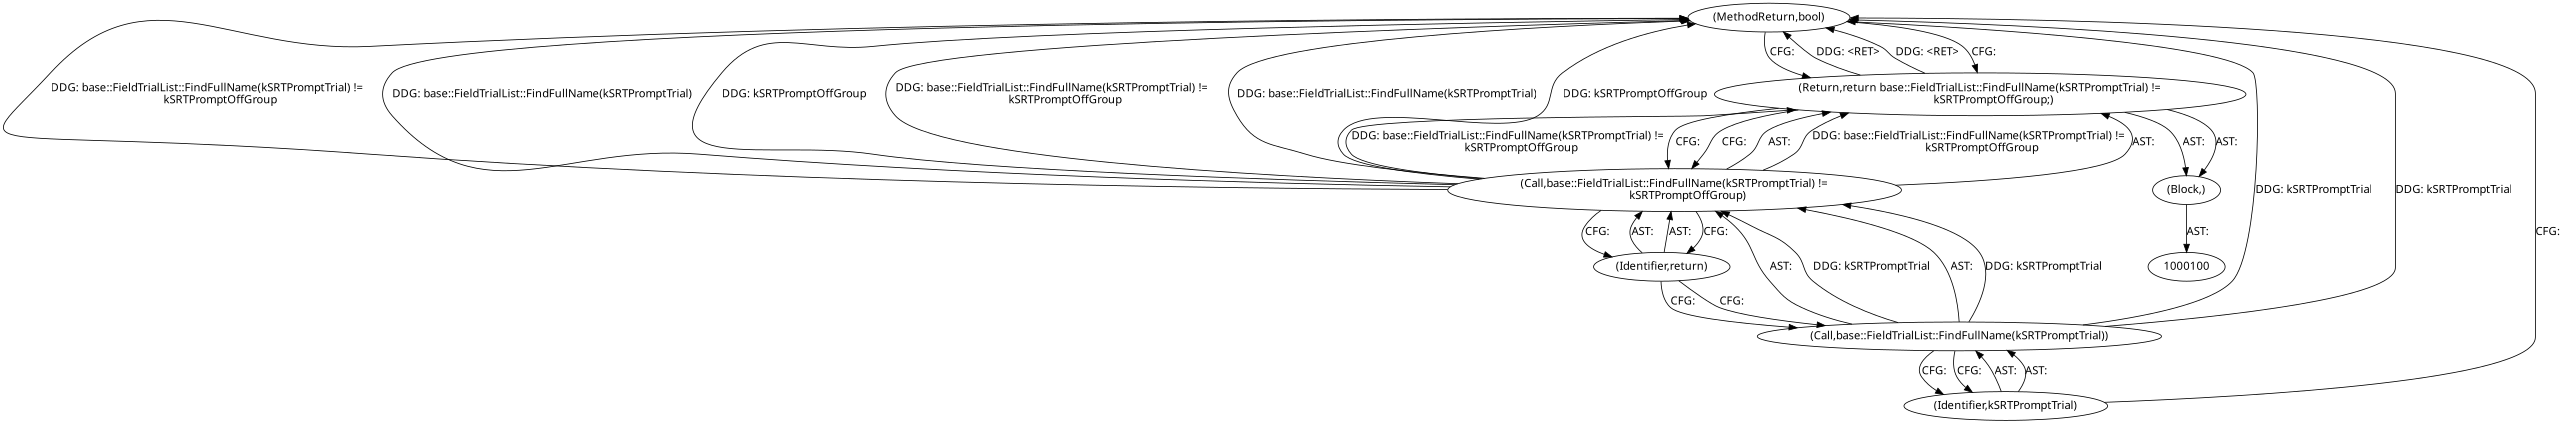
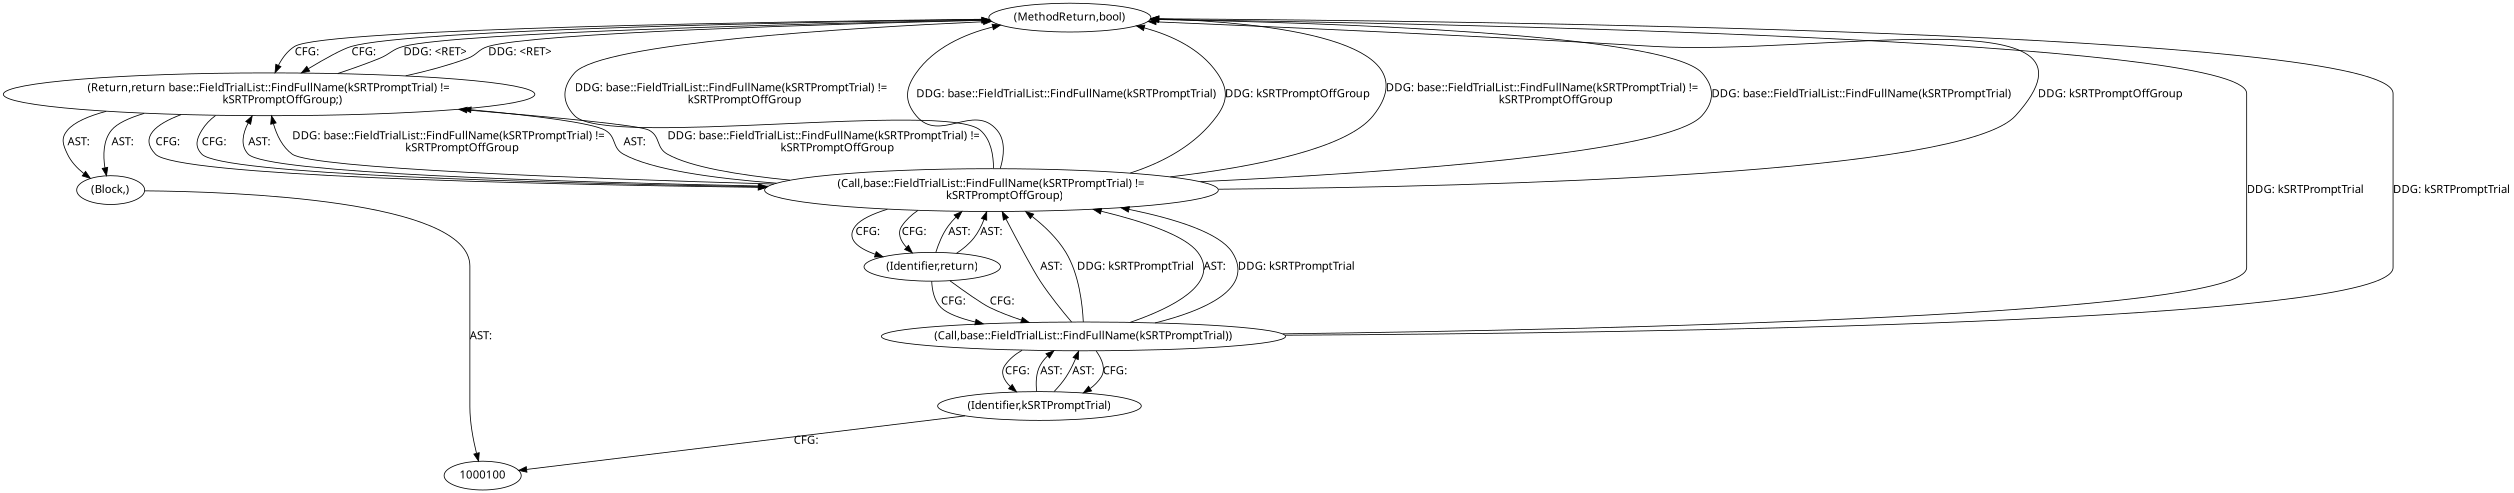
  digraph {
    fontname="Noto Sans"
    node [fontname="Noto Sans"]
    edge [fontname="Noto Sans"]
    n1 [label="(MethodReturn,bool)"]
    n2 [label="(Return,return base::FieldTrialList::FindFullName(kSRTPromptTrial) !=\n         kSRTPromptOffGroup;)"]
    n3 [label="(Block,)"]
    n4 [label="(Call,base::FieldTrialList::FindFullName(kSRTPromptTrial) !=\n         kSRTPromptOffGroup)"]
    1000100
    n6 [label="(Identifier,return)"]
    n7 [label="(Identifier,kSRTPromptTrial)"]
    n8 [label="(Call,base::FieldTrialList::FindFullName(kSRTPromptTrial))"]
    n1 -> n2 [label="CFG: "]
    n1 -> n2 [label="CFG: "]
    n2 -> n1 [label="DDG: <RET>"]
    n2 -> n1 [label="DDG: <RET>"]
    n2 -> n3 [label="AST: "]
    n2 -> n3 [label="AST: "]
    n2 -> n4 [label="CFG: "]
    n2 -> n4 [label="CFG: "]
    n3 -> 1000100 [label="AST: "]
    n4 -> n1 [label="DDG: base::FieldTrialList::FindFullName(kSRTPromptTrial) !=\n         kSRTPromptOffGroup"]
    n4 -> n1 [label="DDG: base::FieldTrialList::FindFullName(kSRTPromptTrial)"]
    n4 -> n1 [label="DDG: kSRTPromptOffGroup"]
    n4 -> n1 [label="DDG: base::FieldTrialList::FindFullName(kSRTPromptTrial) !=\n         kSRTPromptOffGroup"]
    n4 -> n1 [label="DDG: base::FieldTrialList::FindFullName(kSRTPromptTrial)"]
    n4 -> n1 [label="DDG: kSRTPromptOffGroup"]
    n4 -> n2 [label="AST: "]
    n4 -> n2 [label="DDG: base::FieldTrialList::FindFullName(kSRTPromptTrial) !=\n         kSRTPromptOffGroup"]
    n4 -> n2 [label="AST: "]
    n4 -> n2 [label="DDG: base::FieldTrialList::FindFullName(kSRTPromptTrial) !=\n         kSRTPromptOffGroup"]
    n4 -> n6 [label="CFG: "]
    n4 -> n6 [label="CFG: "]
    n6 -> n4 [label="AST: "]
    n6 -> n4 [label="AST: "]
    n6 -> n8 [label="CFG: "]
    n6 -> n8 [label="CFG: "]
-   n7 -> n1 [label="CFG: "]
+   n7 -> 1000100 [label="CFG: "]
    n7 -> n8 [label="AST: "]
    n7 -> n8 [label="AST: "]
    n8 -> n1 [label="DDG: kSRTPromptTrial"]
    n8 -> n1 [label="DDG: kSRTPromptTrial"]
    n8 -> n4 [label="AST: "]
    n8 -> n4 [label="DDG: kSRTPromptTrial"]
    n8 -> n4 [label="AST: "]
    n8 -> n4 [label="DDG: kSRTPromptTrial"]
    n8 -> n7 [label="CFG: "]
    n8 -> n7 [label="CFG: "]
  }
